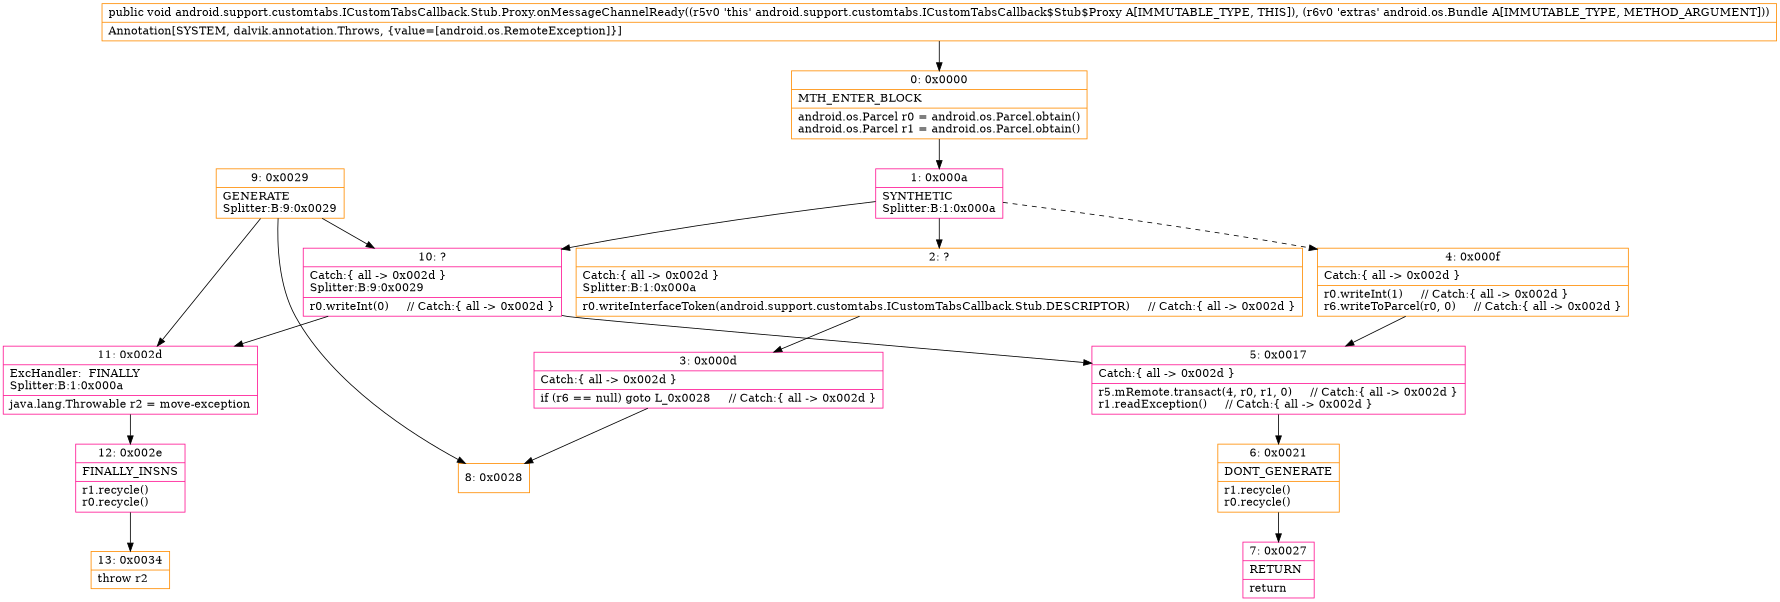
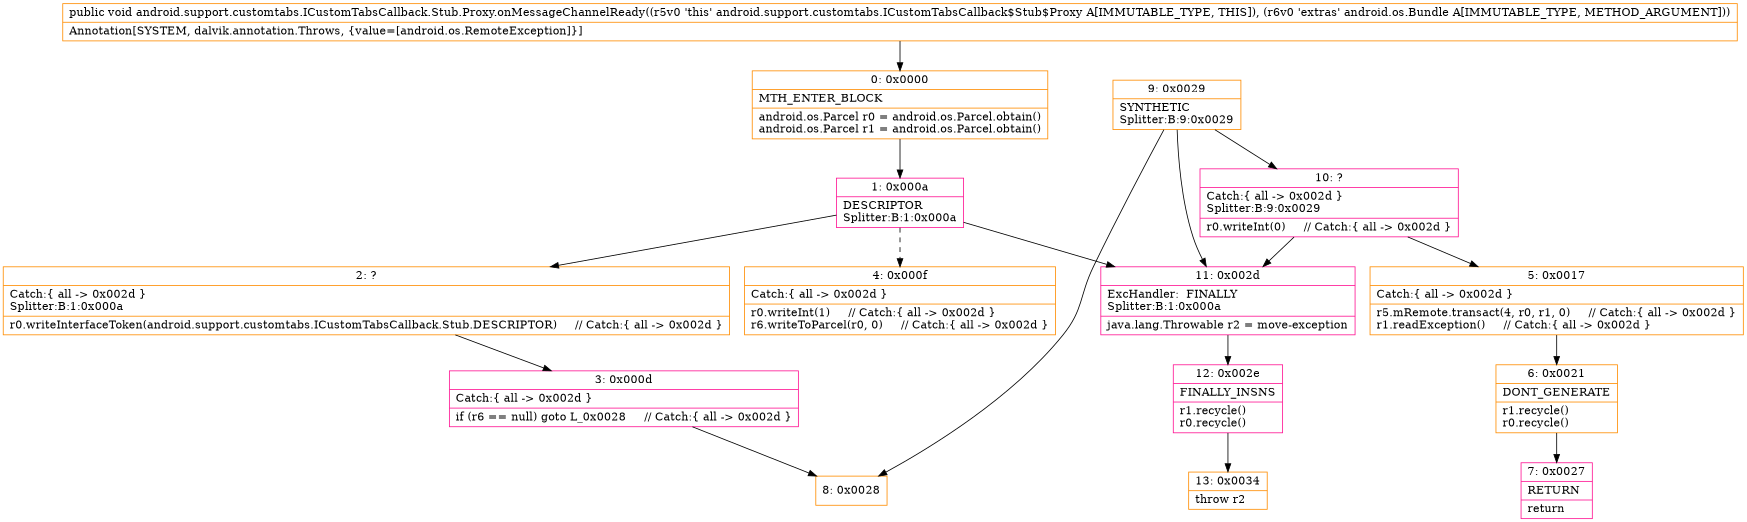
  digraph {
    node [color=darkorange shape=record]
    n1 [label="{0\:\ 0x0000|MTH_ENTER_BLOCK\l|android.os.Parcel r0 = android.os.Parcel.obtain()\landroid.os.Parcel r1 = android.os.Parcel.obtain()\l}"]
-   n2 [color=deeppink label="{1\:\ 0x000a|SYNTHETIC\lSplitter:B:1:0x000a\l}"]
+   n2 [color=deeppink label="{1\:\ 0x000a|DESCRIPTOR\lSplitter:B:1:0x000a\l}"]
    n3 [label="{2\:\ ?|Catch:\{ all \-\> 0x002d \}\lSplitter:B:1:0x000a\l|r0.writeInterfaceToken(android.support.customtabs.ICustomTabsCallback.Stub.DESCRIPTOR)     \/\/ Catch:\{ all \-\> 0x002d \}\l}"]
    n4 [color=deeppink label="{11\:\ 0x002d|ExcHandler:  FINALLY\lSplitter:B:1:0x000a\l|java.lang.Throwable r2 = move\-exception\l}"]
    n5 [label="{4\:\ 0x000f|Catch:\{ all \-\> 0x002d \}\l|r0.writeInt(1)     \/\/ Catch:\{ all \-\> 0x002d \}\lr6.writeToParcel(r0, 0)     \/\/ Catch:\{ all \-\> 0x002d \}\l}"]
    n6 [color=deeppink label="{3\:\ 0x000d|Catch:\{ all \-\> 0x002d \}\l|if (r6 == null) goto L_0x0028     \/\/ Catch:\{ all \-\> 0x002d \}\l}"]
    n7 [color=deeppink label="{12\:\ 0x002e|FINALLY_INSNS\l|r1.recycle()\lr0.recycle()\l}"]
    n8 [label="{8\:\ 0x0028}"]
-   n9 [color=deeppink label="{5\:\ 0x0017|Catch:\{ all \-\> 0x002d \}\l|r5.mRemote.transact(4, r0, r1, 0)     \/\/ Catch:\{ all \-\> 0x002d \}\lr1.readException()     \/\/ Catch:\{ all \-\> 0x002d \}\l}"]
+   n9 [label="{5\:\ 0x0017|Catch:\{ all \-\> 0x002d \}\l|r5.mRemote.transact(4, r0, r1, 0)     \/\/ Catch:\{ all \-\> 0x002d \}\lr1.readException()     \/\/ Catch:\{ all \-\> 0x002d \}\l}"]
    n10 [label="{6\:\ 0x0021|DONT_GENERATE\l|r1.recycle()\lr0.recycle()\l}"]
    n11 [color=deeppink label="{7\:\ 0x0027|RETURN\l|return\l}"]
-   n12 [label="{9\:\ 0x0029|GENERATE\lSplitter:B:9:0x0029\l}"]
+   n12 [label="{9\:\ 0x0029|SYNTHETIC\lSplitter:B:9:0x0029\l}"]
    n13 [color=deeppink label="{10\:\ ?|Catch:\{ all \-\> 0x002d \}\lSplitter:B:9:0x0029\l|r0.writeInt(0)     \/\/ Catch:\{ all \-\> 0x002d \}\l}"]
    n14 [label="{13\:\ 0x0034|throw r2\l}"]
    n15 [label="{public void android.support.customtabs.ICustomTabsCallback.Stub.Proxy.onMessageChannelReady((r5v0 'this' android.support.customtabs.ICustomTabsCallback$Stub$Proxy A[IMMUTABLE_TYPE, THIS]), (r6v0 'extras' android.os.Bundle A[IMMUTABLE_TYPE, METHOD_ARGUMENT]))  | Annotation[SYSTEM, dalvik.annotation.Throws, \{value=[android.os.RemoteException]\}]\l}"]
    n1 -> n2
    n2 -> n3
-   n2 -> n13
+   n2 -> n4
    n2 -> n5 [style=dashed]
    n3 -> n6
    n4 -> n7
-   n5 -> n9
    n6 -> n8
    n7 -> n14
    n9 -> n10
    n10 -> n11
    n12 -> n4
    n12 -> n8
    n12 -> n13
    n13 -> n4
    n13 -> n9
    n15 -> n1
  }
